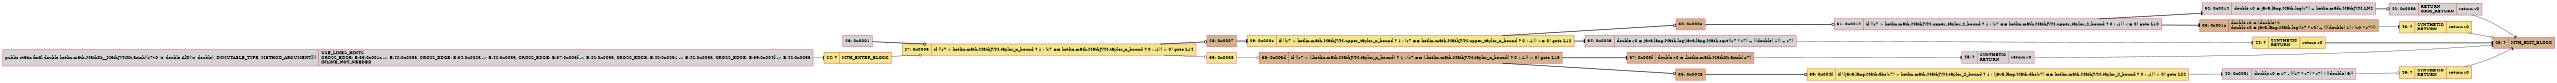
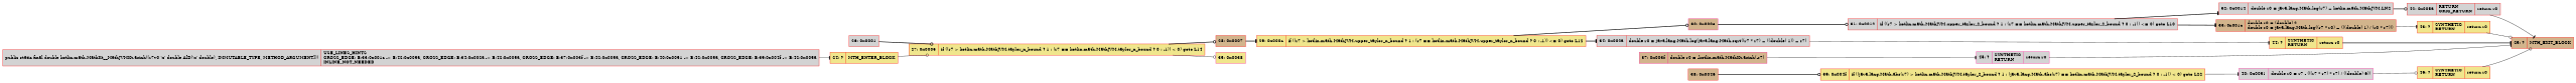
  digraph {
    rankdir=LR
    node [color=red fillcolor=khaki shape=record style=filled]
    edge [arrowhead=tee style=solid]
    n1 [label="{24\:\ ?|MTH_ENTER_BLOCK\l}"]
    n2 [label="{27\:\ 0x0005|if ((r7 \> kotlin.math.MathJVM.taylor_n_bound ? 1 : (r7 == kotlin.math.MathJVM.taylor_n_bound ? 0 : \-1)) \< 0) goto L14\l}"]
    n3 [fillcolor=lightgrey label="{26\:\ 0x0001}"]
    n4 [fillcolor=tan label="{28\:\ 0x0007}"]
    n5 [color=deeppink label="{35\:\ 0x0038}"]
    n6 [label="{29\:\ 0x000c|if ((r7 \> kotlin.math.MathJVM.upper_taylor_n_bound ? 1 : (r7 == kotlin.math.MathJVM.upper_taylor_n_bound ? 0 : \-1)) \<= 0) goto L12\l}"]
-   n7 [fillcolor=tan label="{36\:\ 0x003d|if ((r7 \> (\-kotlin.math.MathJVM.taylor_n_bound) ? 1 : (r7 == (\-kotlin.math.MathJVM.taylor_n_bound) ? 0 : \-1)) \> 0) goto L18\l}"]
    n8 [color=deeppink fillcolor=tan label="{30\:\ 0x000e}"]
    n9 [fillcolor=lightgrey label="{34\:\ 0x002a|double r0 = java.lang.Math.log(java.lang.Math.sqrt((r7 * r7) + ((double) 1)) + r7)\l}"]
    n10 [fillcolor=lightgrey label="{31\:\ 0x0012|if ((r7 \> kotlin.math.MathJVM.upper_taylor_2_bound ? 1 : (r7 == kotlin.math.MathJVM.upper_taylor_2_bound ? 0 : \-1)) \<= 0) goto L10\l}"]
    n11 [label="{44\:\ ?|SYNTHETIC\lRETURN\l|return r0\l}"]
    n12 [fillcolor=lightgrey label="{32\:\ 0x0014|double r0 = java.lang.Math.log(r7) + kotlin.math.MathJVM.LN2\l}"]
    n13 [fillcolor=tan label="{33\:\ 0x001c|double r0 = (double) 2\ldouble r0 = java.lang.Math.log((r7 * r0) + (((double) 1) \/ (r0 * r7)))\l}"]
    n14 [fillcolor=lightgrey label="{42\:\ 0x005a|RETURN\lORIG_RETURN\l|return r0\l}"]
    n15 [label="{43\:\ ?|SYNTHETIC\lRETURN\l|return r0\l}"]
-   n16 [color=deeppink fillcolor=tan label="{25\:\ ?|MTH_EXIT_BLOCK\l}"]
+   n16 [fillcolor=tan label="{25\:\ ?|MTH_EXIT_BLOCK\l}"]
    n17 [color=deeppink fillcolor=tan label="{37\:\ 0x003f|double r0 = \-kotlin.math.MathKt.asinh(\-r7)\l}"]
    n18 [fillcolor=tan label="{38\:\ 0x0046}"]
    n19 [color=deeppink fillcolor=lightgrey label="{45\:\ ?|SYNTHETIC\lRETURN\l|return r0\l}"]
    n20 [label="{39\:\ 0x004f|if ((java.lang.Math.abs(r7) \> kotlin.math.MathJVM.taylor_2_bound ? 1 : (java.lang.Math.abs(r7) == kotlin.math.MathJVM.taylor_2_bound ? 0 : \-1)) \< 0) goto L22\l}"]
    n21 [color=deeppink fillcolor=lightgrey label="{40\:\ 0x0051|double r0 = r7 \- (((r7 * r7) * r7) \/ ((double) 6))\l}"]
    n22 [label="{46\:\ ?|SYNTHETIC\lRETURN\l|return r0\l}"]
    n23 [fillcolor=lightgrey label="{public static final double kotlin.math.MathKt__MathJVMKt.asinh((r7v0 'x' double A[D('x' double), IMMUTABLE_TYPE, METHOD_ARGUMENT]))  | USE_LINES_HINTS\lCROSS_EDGE: B:33:0x001c \-\> B:42:0x005a, CROSS_EDGE: B:34:0x002a \-\> B:42:0x005a, CROSS_EDGE: B:37:0x003f \-\> B:42:0x005a, CROSS_EDGE: B:40:0x0051 \-\> B:42:0x005a, CROSS_EDGE: B:39:0x004f \-\> B:42:0x005a\lINLINE_NOT_NEEDED\l}"]
    n1 -> n2 [arrowhead=odot]
    n2 -> n4 [arrowhead=odot style=bold]
    n2 -> n5 [arrowhead=odot]
    n3 -> n2 [arrowhead=odot style=bold]
    n4 -> n6 [style=bold]
-   n5 -> n7 [arrowhead=odot]
    n6 -> n8 [arrowhead=odot style=bold]
    n6 -> n9 [style=bold]
-   n7 -> n17 [style=bold]
-   n7 -> n18 [arrowhead=odot style=bold]
    n8 -> n10 [arrowhead=odot style=bold]
    n9 -> n11
    n10 -> n12 [style=bold]
    n10 -> n13 [style=bold]
    n11 -> n16 [style=bold]
    n12 -> n14 [arrowhead=odot style=bold]
    n13 -> n15
    n14 -> n16
    n15 -> n16 [arrowhead=odot]
    n17 -> n19
    n18 -> n20 [arrowhead=odot style=bold]
    n19 -> n16
    n20 -> n21
    n21 -> n22 [arrowhead=odot]
-   n22 -> n16
+   n22 -> n16 [arrowhead=odot]
    n23 -> n1
  }
